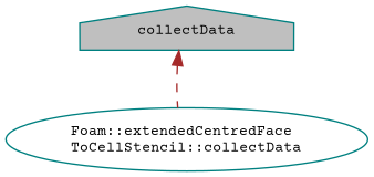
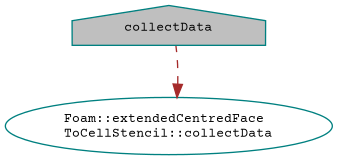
  digraph {
    rankdir=TB
    fontname="Courier Prime"
    node [color=teal fontname="Courier Prime" fontsize=10]
    n1 [fillcolor=grey75 fontcolor=black height=0.2 label=collectData shape=house style=filled width=0.4]
    n2 [height=0.2 label="Foam::extendedCentredFace\lToCellStencil::collectData" shape=ellipse width=0.4]
-   n1 -> n2 [color=brown dir=back fontname="Courier Prime" fontsize=10 labelfontname=Helvetica labelfontsize=10 style=dashed]
+   n2 -> n1 [color=brown dir=back fontname="Courier Prime" fontsize=10 labelfontname=Helvetica labelfontsize=10 style=dashed]
  }
